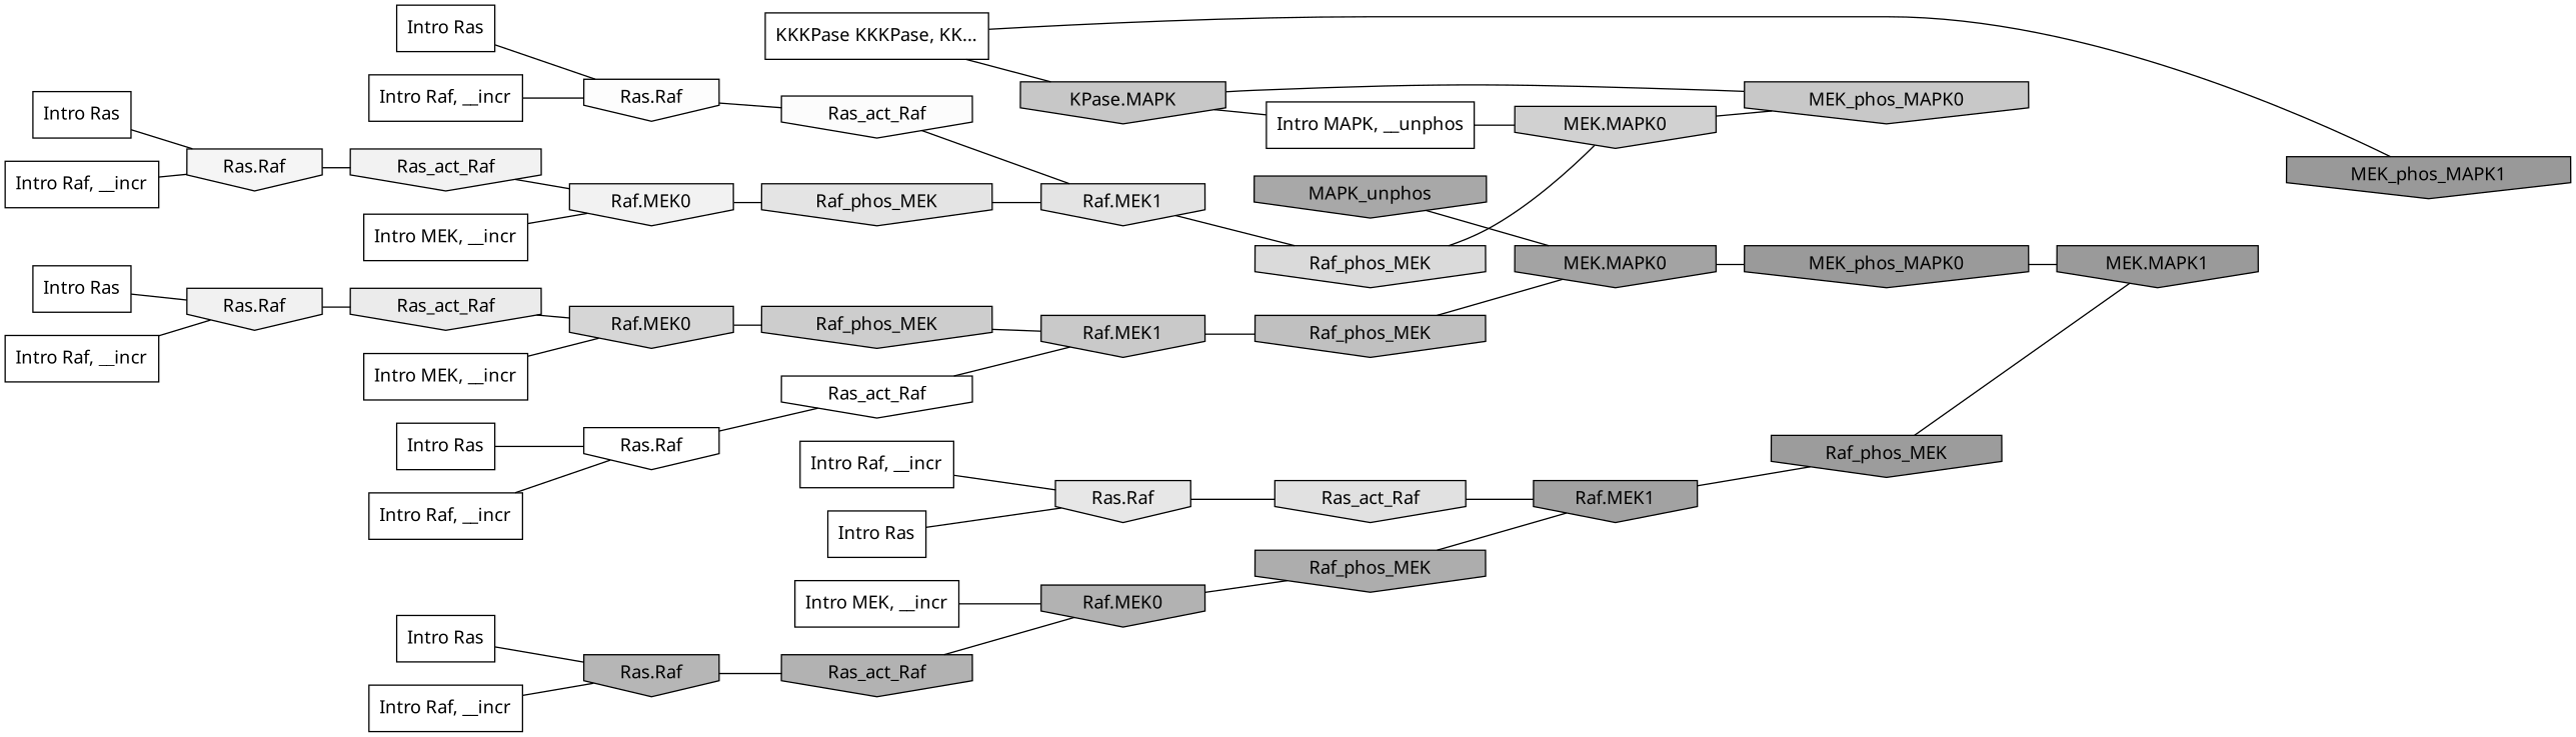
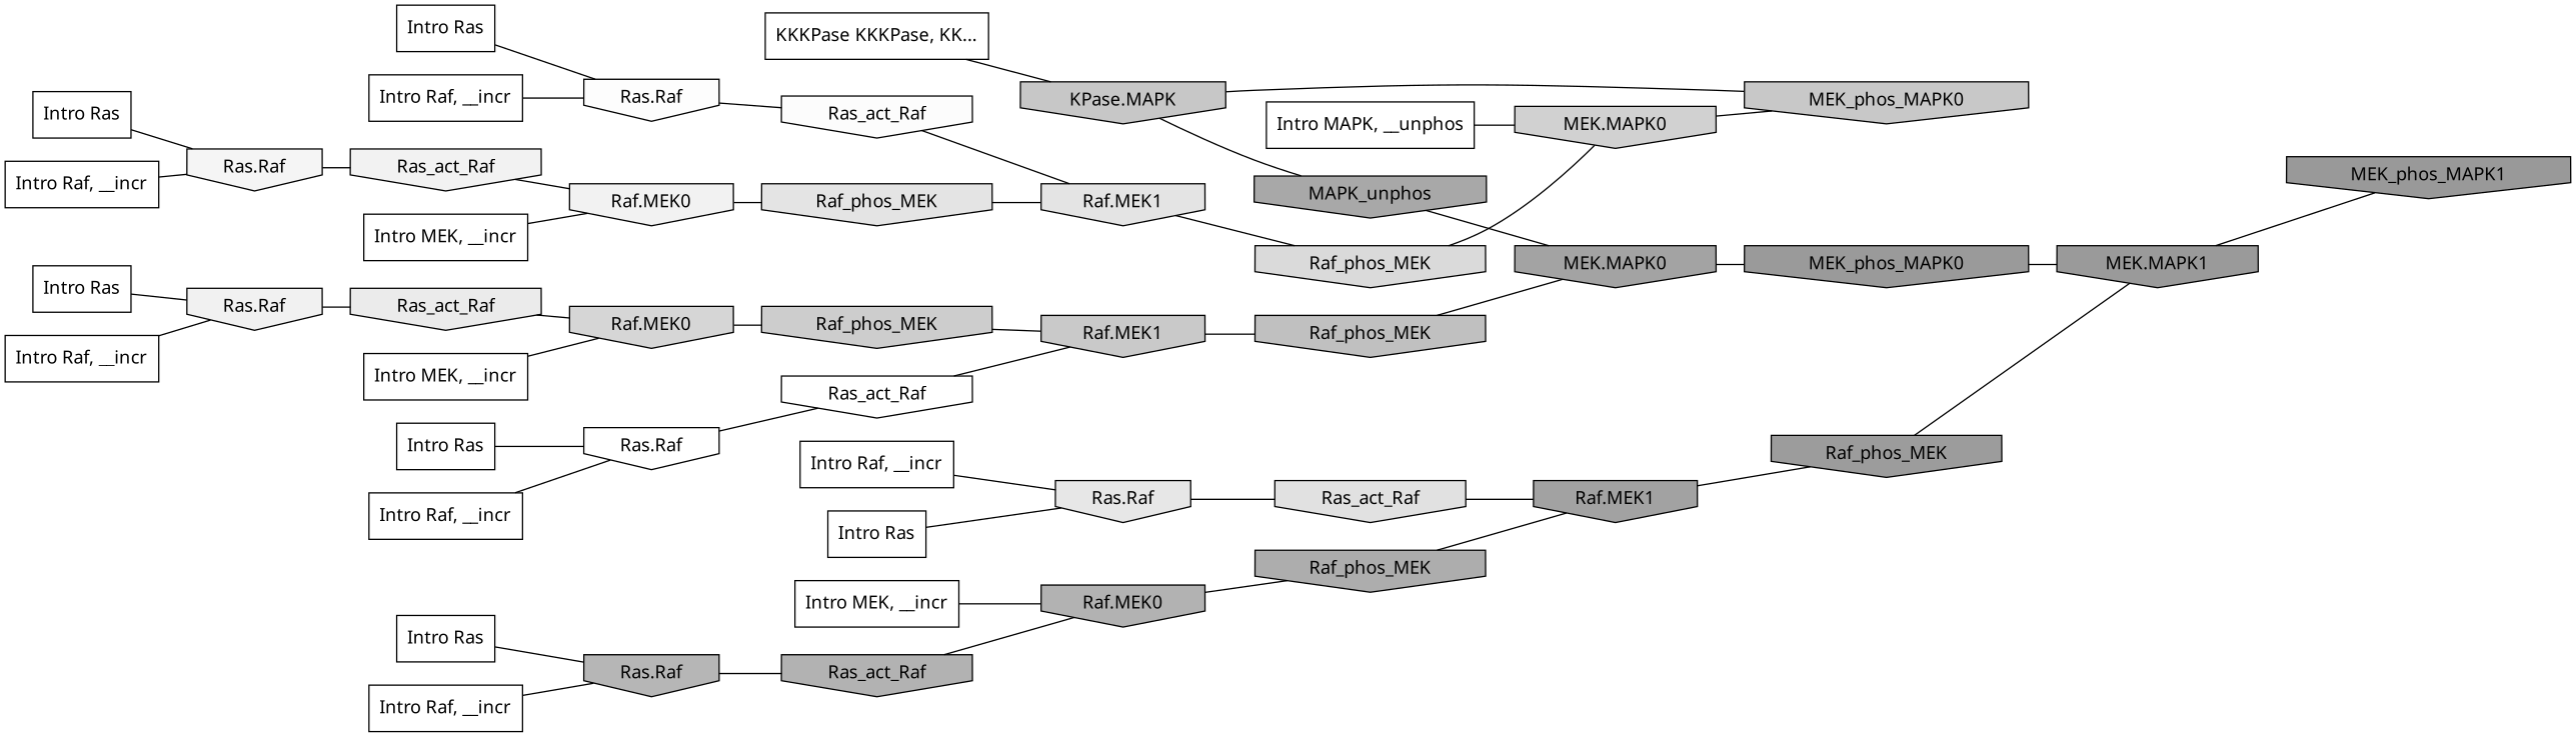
  digraph {
    rankdir=LR
    ranksep=0.30
    node [fillcolor="0.000 0.000 1.000" fontname="CMU Serif" shape=invhouse style=filled]
    edge [color="0.000 0.000 0.000" dir=none fontname="CMU Serif"]
    n1 [label="Intro Ras" shape=rectangle]
    n2 [fillcolor="0.000 0.000 0.903" label="Ras.Raf"]
    n3 [fillcolor="0.000 0.000 0.881" label=Ras_act_Raf]
    n4 [label="Intro Ras" shape=rectangle]
    n5 [fillcolor="0.000 0.000 0.714" label="Ras.Raf"]
    n6 [fillcolor="0.000 0.000 0.699" label=Ras_act_Raf]
    n7 [label="Intro Ras" shape=rectangle]
    n8 [label="Ras.Raf"]
    n9 [label=Ras_act_Raf]
    n10 [label="Intro Ras" shape=rectangle]
    n11 [fillcolor="0.000 0.000 0.989" label="Ras.Raf"]
    n12 [fillcolor="0.000 0.000 0.986" label=Ras_act_Raf]
    n13 [label="Intro Ras" shape=rectangle]
    n14 [fillcolor="0.000 0.000 0.959" label="Ras.Raf"]
    n15 [fillcolor="0.000 0.000 0.949" label=Ras_act_Raf]
    n16 [label="Intro Ras" shape=rectangle]
    n17 [fillcolor="0.000 0.000 0.942" label="Ras.Raf"]
    n18 [fillcolor="0.000 0.000 0.920" label=Ras_act_Raf]
    n19 [label="Intro Raf, __incr" shape=rectangle]
    n20 [label="Intro Raf, __incr" shape=rectangle]
    n21 [label="Intro Raf, __incr" shape=rectangle]
    n22 [label="Intro Raf, __incr" shape=rectangle]
    n23 [label="Intro Raf, __incr" shape=rectangle]
    n24 [label="Intro Raf, __incr" shape=rectangle]
    n25 [label="Intro MEK, __incr" shape=rectangle]
    n26 [fillcolor="0.000 0.000 0.837" label="Raf.MEK0"]
    n27 [fillcolor="0.000 0.000 0.801" label=Raf_phos_MEK]
    n28 [label="Intro MEK, __incr" shape=rectangle]
    n29 [fillcolor="0.000 0.000 0.949" label="Raf.MEK0"]
    n30 [fillcolor="0.000 0.000 0.893" label=Raf_phos_MEK]
    n31 [label="Intro MEK, __incr" shape=rectangle]
    n32 [fillcolor="0.000 0.000 0.699" label="Raf.MEK0"]
    n33 [fillcolor="0.000 0.000 0.676" label=Raf_phos_MEK]
    n34 [label="Intro MAPK, __unphos" shape=rectangle]
    n35 [fillcolor="0.000 0.000 0.819" label="MEK.MAPK0"]
    n36 [fillcolor="0.000 0.000 0.782" label=MEK_phos_MAPK0]
    n37 [label="KKKPase KKKPase, KK..." shape=rectangle]
    n38 [fillcolor="0.000 0.000 0.781" label="KPase.MAPK"]
    n39 [fillcolor="0.000 0.000 0.659" label=MAPK_unphos]
    n40 [fillcolor="0.000 0.000 0.786" label="Raf.MEK1"]
    n41 [fillcolor="0.000 0.000 0.751" label=Raf_phos_MEK]
    n42 [fillcolor="0.000 0.000 0.891" label="Raf.MEK1"]
    n43 [fillcolor="0.000 0.000 0.855" label=Raf_phos_MEK]
    n44 [fillcolor="0.000 0.000 0.635" label="Raf.MEK1"]
    n45 [fillcolor="0.000 0.000 0.612" label=Raf_phos_MEK]
    n46 [fillcolor="0.000 0.000 0.639" label="MEK.MAPK0"]
    n47 [fillcolor="0.000 0.000 0.603" label=MEK_phos_MAPK0]
    n48 [fillcolor="0.000 0.000 0.603" label="MEK.MAPK1"]
    n49 [fillcolor="0.000 0.000 0.600" label=MEK_phos_MAPK1]
    n1 -> n2
    n2 -> n3
    n3 -> n44
    n4 -> n5
    n5 -> n6
    n6 -> n32
    n7 -> n8
    n8 -> n9
    n9 -> n40
    n10 -> n11
    n11 -> n12
    n12 -> n42
    n13 -> n14
    n14 -> n15
    n15 -> n29
    n16 -> n17
    n17 -> n18
    n18 -> n26
    n19 -> n2
    n20 -> n17
    n21 -> n14
    n22 -> n11
    n23 -> n5
    n24 -> n8
    n25 -> n26
    n26 -> n27
    n27 -> n40
    n28 -> n29
    n29 -> n30
    n30 -> n42
    n31 -> n32
    n32 -> n33
    n33 -> n44
    n34 -> n35
    n35 -> n36
    n36 -> n38
    n37 -> n38
-   n38 -> n34
+   n38 -> n39
    n39 -> n46
    n40 -> n41
    n41 -> n46
    n42 -> n43
    n43 -> n35
    n44 -> n45
    n45 -> n48
    n46 -> n47
    n47 -> n48
-   n37 -> n49
+   n48 -> n49
  }
